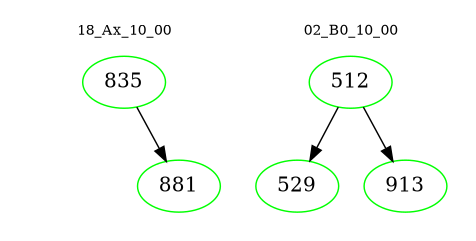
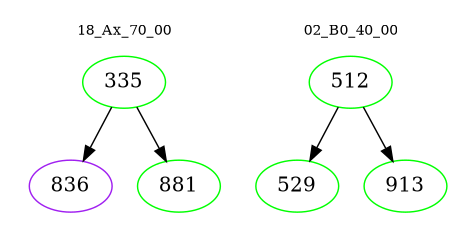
  digraph {
    node [color=green]
    edge [color=black]
-   n1 [label=835]
+   n1 [label=335]
+   n2 [color=purple label=836]
    n3 [label=881]
    n4 [label=512]
    n5 [label=529]
    n6 [label=913]
    subgraph cluster_1 {
      color=white
      fontsize=10
-     label="18_Ax_10_00"
+     label="18_Ax_70_00"
      n1
+     n2
      n3
    }
    subgraph cluster_2 {
      color=white
      fontsize=10
-     label="02_B0_10_00"
+     label="02_B0_40_00"
      n4
      n5
      n6
    }
+   n1 -> n2
    n1 -> n3
    n4 -> n5
    n4 -> n6
  }
